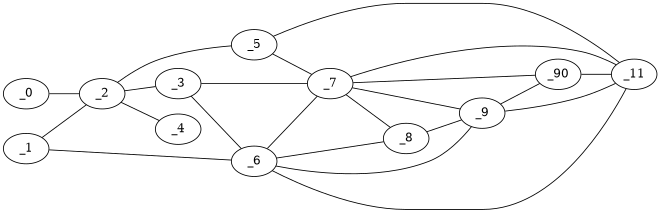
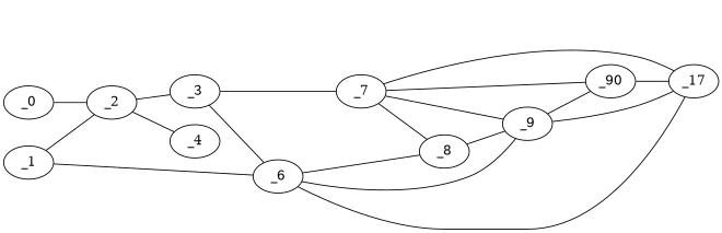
  graph {
    rankdir=LR
    edge [valence=1]
    _0 [x=7 y=57]
    _2 [x=49 y=12]
    _1 [x=11 y=61]
    _6 [x=89 y=124]
    _3 [x=56 y=75]
    _4 [x=78 y=2]
-   _5 [x=83 y=38]
    _7 [x=95 y=84]
    _8 [x=105 y=118]
    _9 [x=116 y=116]
-   _11 [x=124 y=74]
+   _11 [x=124 y=74 label=_17]
    n12 [label=_90 x=117 y=81]
    _0 -- _2
    _2 -- _3 [valence=2]
    _2 -- _4
-   _2 -- _5 [valence=2]
    _1 -- _2 [valence=2]
    _1 -- _6
-   _6 -- _7 [valence=2]
    _6 -- _8
    _6 -- _9
    _6 -- _11
    _3 -- _6
    _3 -- _7 [valence=2]
-   _5 -- _7 [valence=2]
-   _5 -- _11
    _7 -- _8 [valence=2]
    _7 -- _9
    _7 -- _11 [valence=2]
    _7 -- n12 [valence=2]
    _8 -- _9 [valence=2]
    _9 -- _11
    _9 -- n12 [valence=2]
    n12 -- _11
  }
